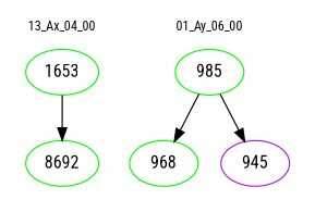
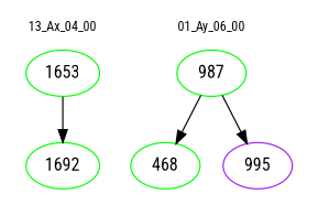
  digraph {
    fontname="Roboto Condensed"
    node [color=green fontname="Roboto Condensed"]
    edge [color=black fontname="Roboto Condensed"]
    n1 [label=1653]
-   n2 [label=8692]
-   n3 [label=985]
-   n4 [label=968]
-   n5 [color=purple label=945]
+   n2 [label=1692]
+   n3 [label=987]
+   n4 [label=468]
+   n5 [color=purple label=995]
    subgraph cluster_1 {
      color=white
      fontsize=10
      label="13_Ax_04_00"
      n1
      n2
    }
    subgraph cluster_2 {
      color=white
      fontsize=10
      label="01_Ay_06_00"
      n3
      n4
      n5
    }
    n1 -> n2
    n3 -> n4
    n3 -> n5
  }
